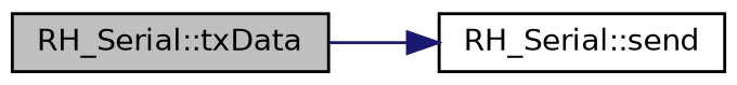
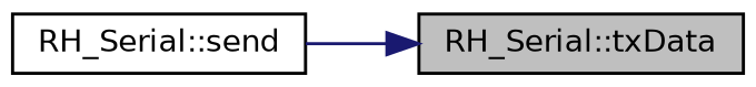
  digraph {
    rankdir=RL
    node [color=black fontname=Helvetica fontsize=10 shape=record style=filled]
    n1 [fillcolor=grey75 fontcolor=black height=0.2 label="RH_Serial::txData" width=0.4]
    n2 [fillcolor=white height=0.2 label="RH_Serial::send" width=0.4]
-   n2 -> n1 [color=midnightblue dir=back fontname=Helvetica fontsize=10 labelfontname=Helvetica labelfontsize=10 style=solid]
+   n1 -> n2 [color=midnightblue dir=back fontname=Helvetica fontsize=10 labelfontname=Helvetica labelfontsize=10 style=solid]
  }
